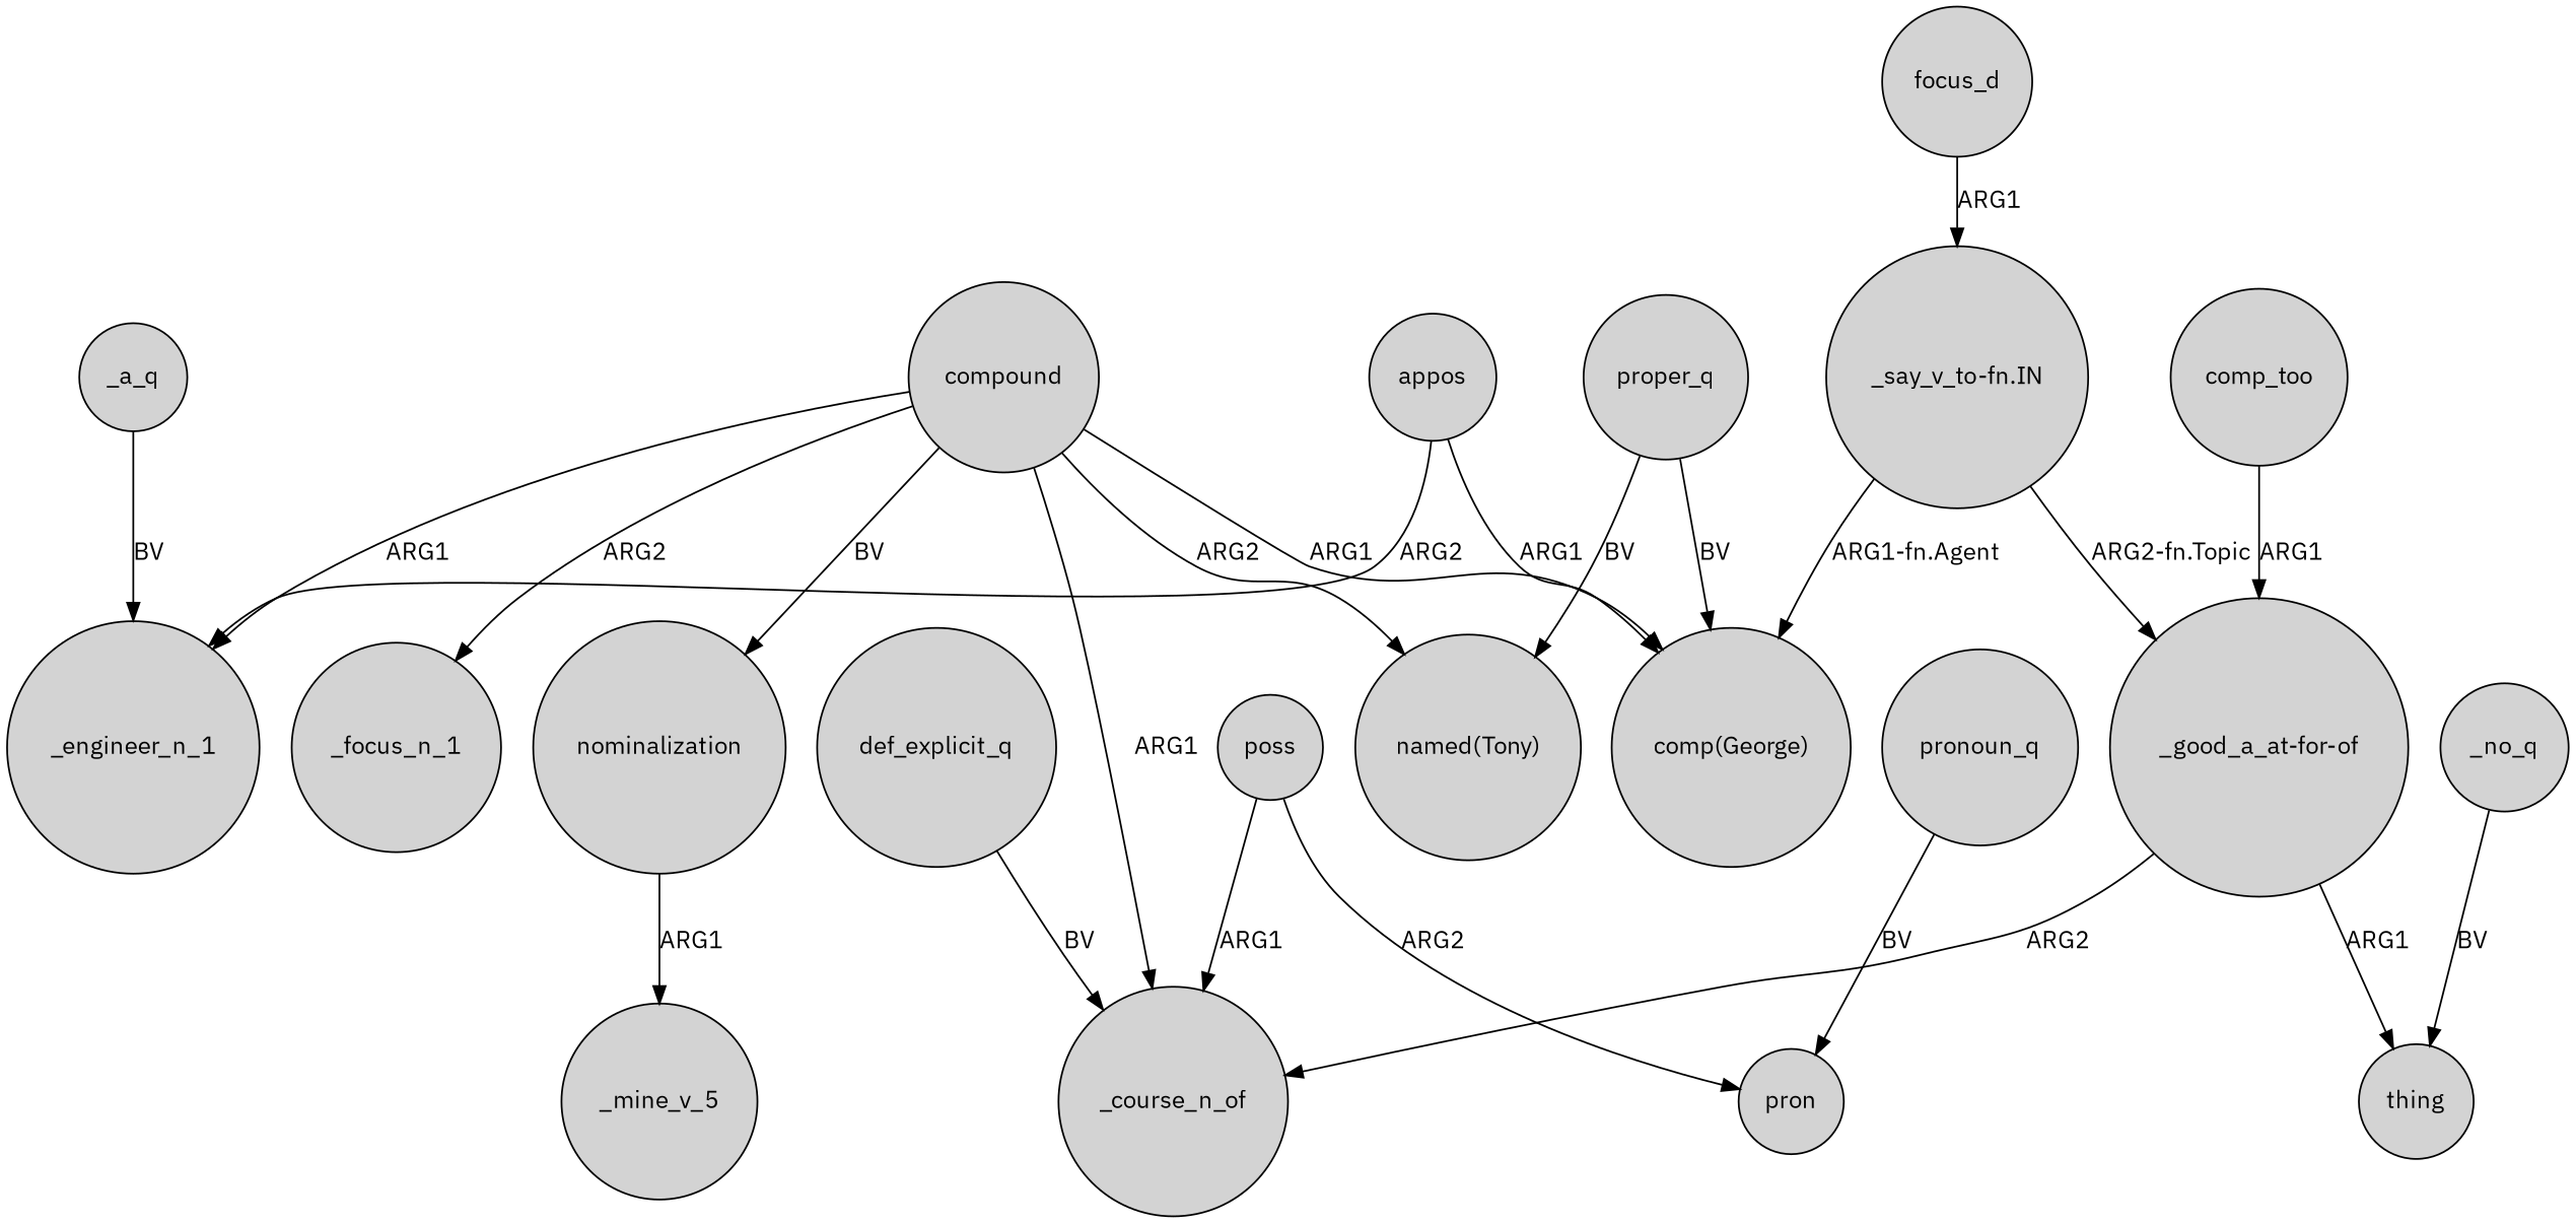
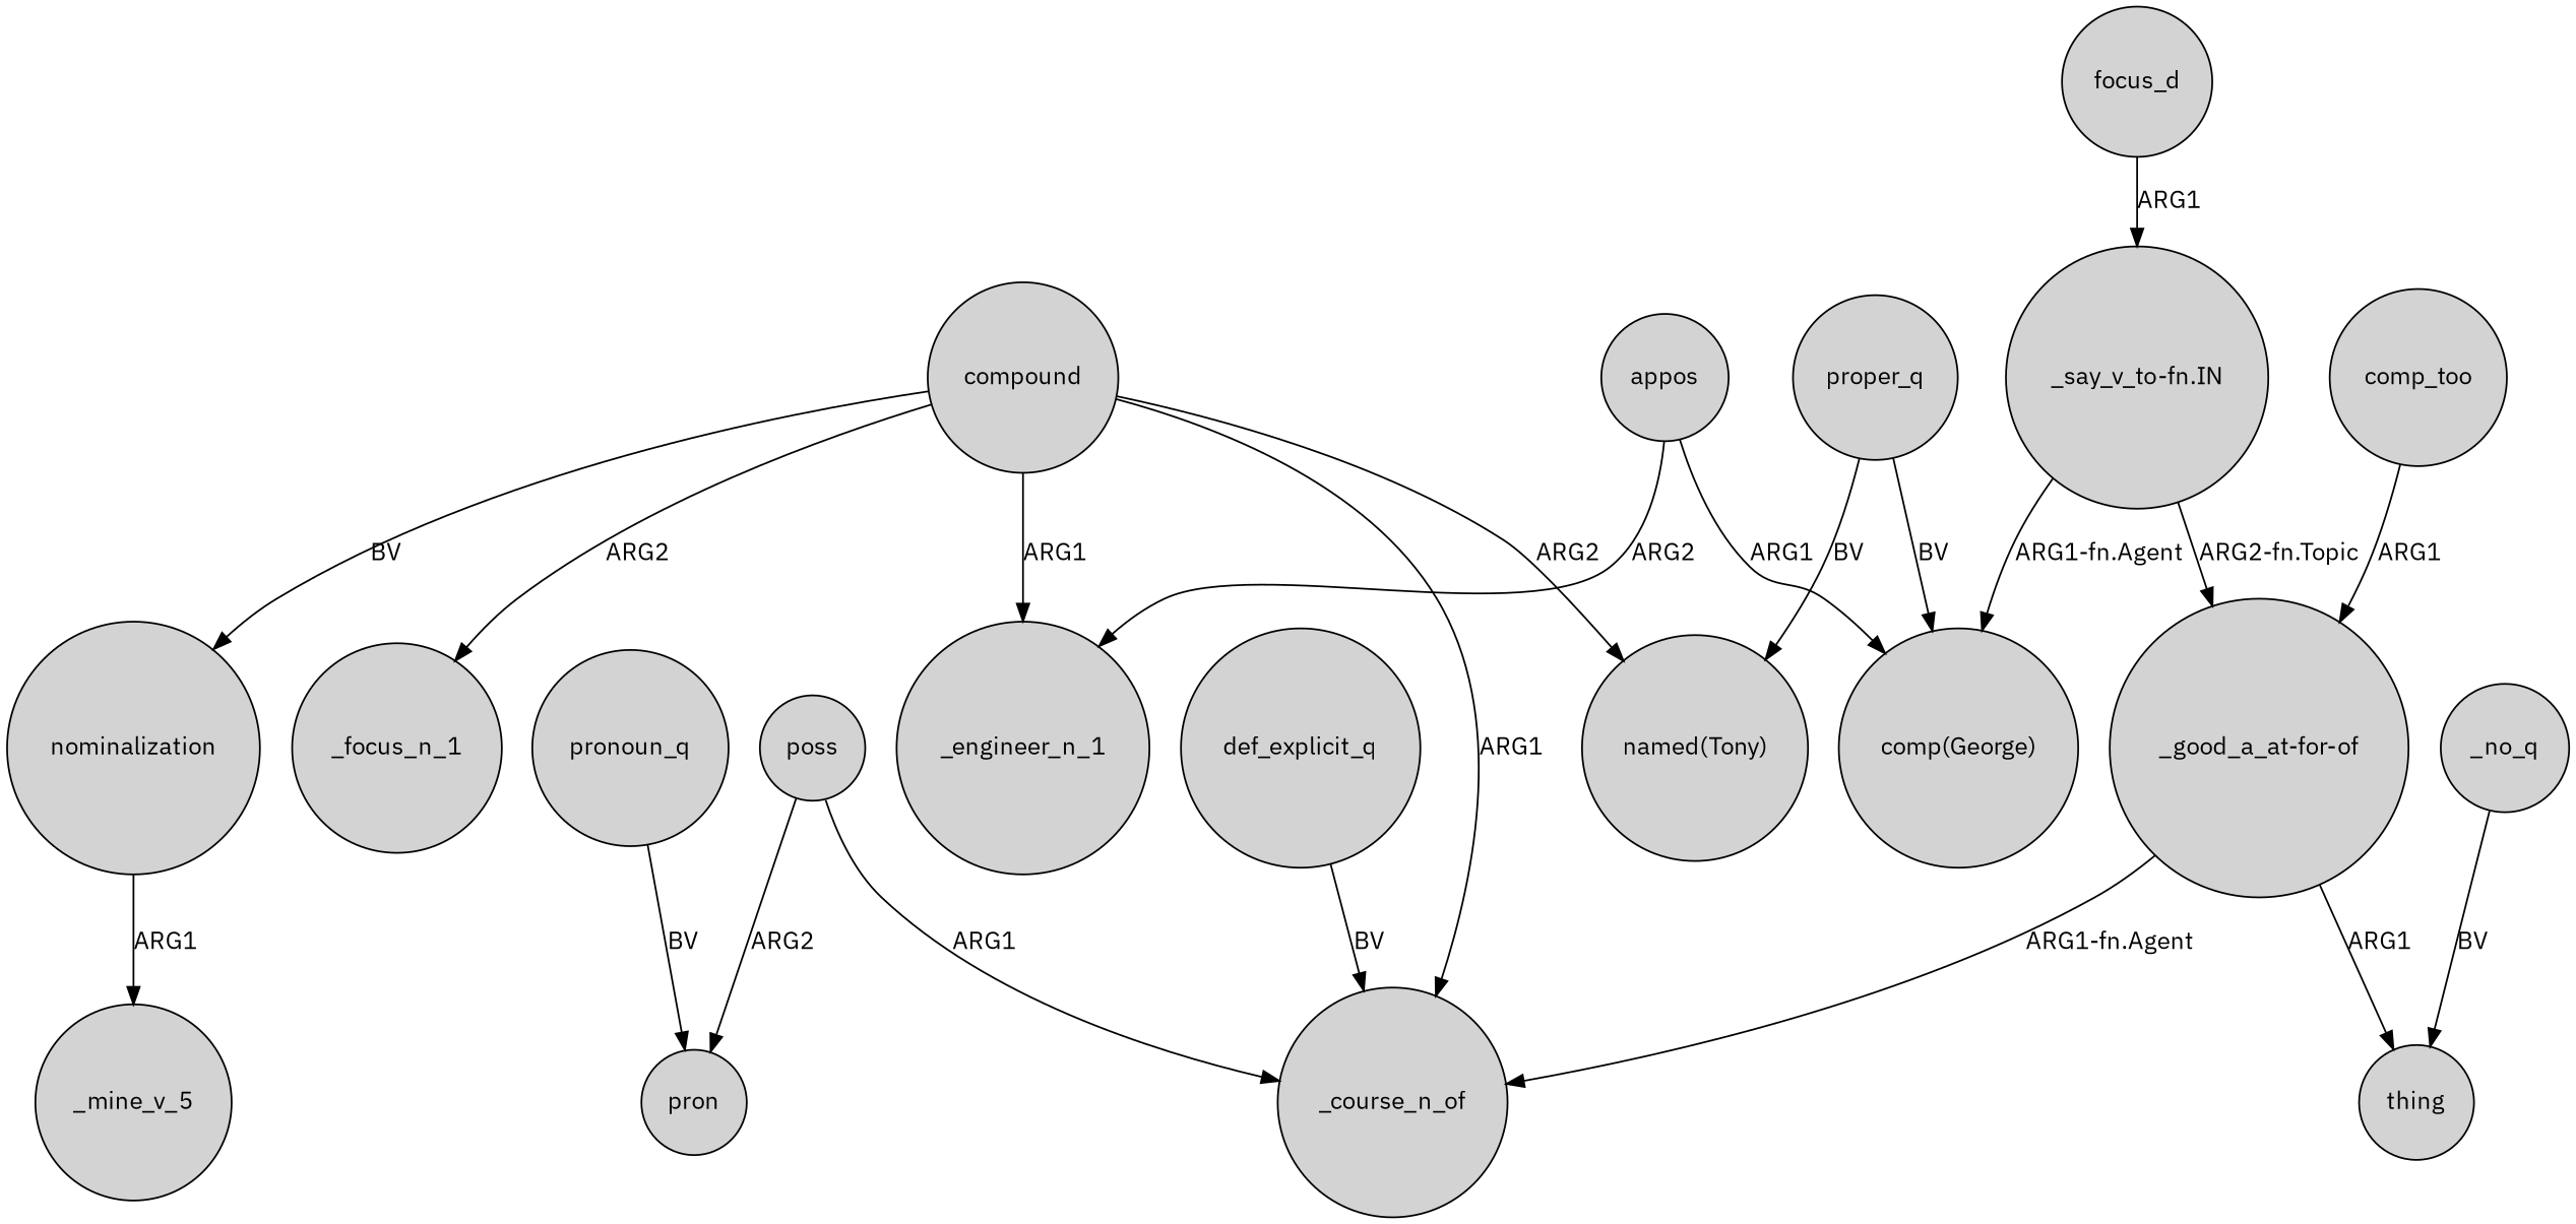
  digraph {
    fontname="IBM Plex Sans"
    node [fontname="IBM Plex Sans" shape=circle style=filled]
    edge [fontname="IBM Plex Sans"]
-   _a_q
    _engineer_n_1
    poss
    pron
    _course_n_of
    n6 [label="comp(George)"]
    "_say_v_to-fn.IN"
    "_good_a_at-for-of"
    thing
    appos
    n11 [label=_mine_v_5]
    nominalization
    compound
    "named(Tony)"
    n15 [label=_focus_n_1]
    def_explicit_q
    proper_q
    pronoun_q
    _no_q
    focus_d
    comp_too
-   _a_q -> _engineer_n_1 [label=BV]
    poss -> pron [label=ARG2]
    poss -> _course_n_of [label=ARG1]
    "_say_v_to-fn.IN" -> n6 [label="ARG1-fn.Agent"]
    "_say_v_to-fn.IN" -> "_good_a_at-for-of" [label="ARG2-fn.Topic"]
-   "_good_a_at-for-of" -> _course_n_of [label=ARG2]
+   "_good_a_at-for-of" -> _course_n_of [label="ARG1-fn.Agent"]
    "_good_a_at-for-of" -> thing [label=ARG1]
    appos -> _engineer_n_1 [label=ARG2]
    appos -> n6 [label=ARG1]
    nominalization -> n11 [label=ARG1]
    compound -> _engineer_n_1 [label=ARG1]
    compound -> _course_n_of [label=ARG1]
-   compound -> n6 [label=ARG1]
    compound -> nominalization [label=BV]
    compound -> "named(Tony)" [label=ARG2]
    compound -> n15 [label=ARG2]
    def_explicit_q -> _course_n_of [label=BV]
    proper_q -> n6 [label=BV]
    proper_q -> "named(Tony)" [label=BV]
    pronoun_q -> pron [label=BV]
    _no_q -> thing [label=BV]
    focus_d -> "_say_v_to-fn.IN" [label=ARG1]
    comp_too -> "_good_a_at-for-of" [label=ARG1]
  }
